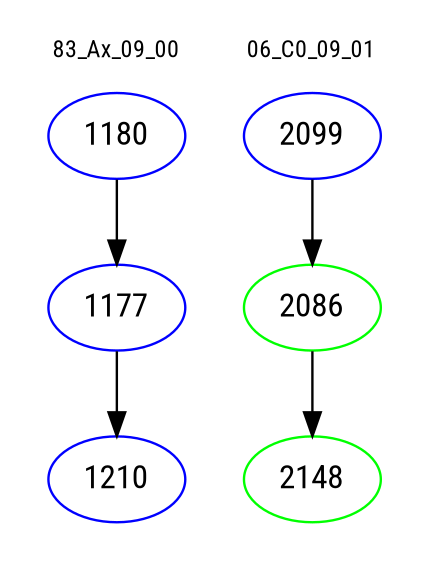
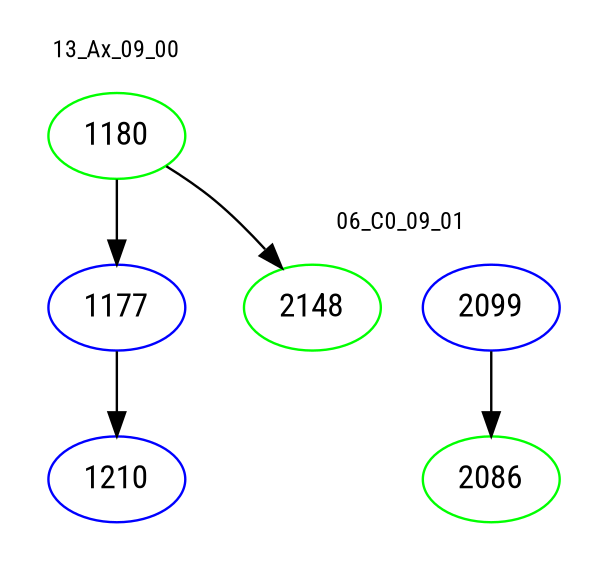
  digraph {
    fontname="Roboto Condensed"
    node [color=blue fontname="Roboto Condensed"]
    edge [color=black fontname="Roboto Condensed"]
-   n1 [label=1180]
+   n1 [color=green label=1180]
    n2 [label=1177]
    n3 [label=1210]
    n4 [label=2099]
    n5 [color=green label=2086]
    n6 [color=green label=2148]
    subgraph cluster_1 {
      color=white
      fontsize=10
-     label="83_Ax_09_00"
+     label="13_Ax_09_00"
      n1
      n2
      n3
    }
    subgraph cluster_2 {
      color=white
      fontsize=10
      label="06_C0_09_01"
      n4
      n5
      n6
    }
    n1 -> n2
    n2 -> n3
    n4 -> n5
-   n5 -> n6
+   n1 -> n6
  }
